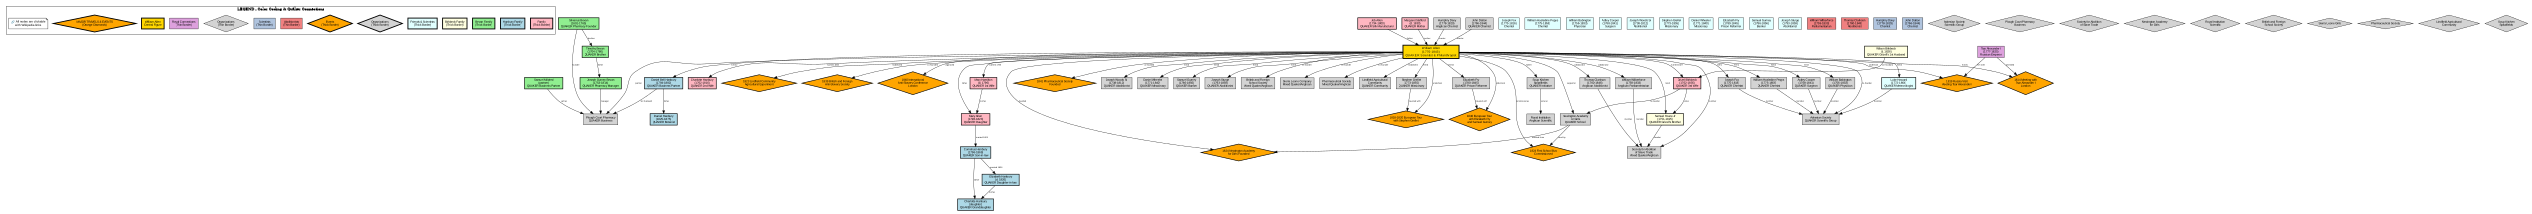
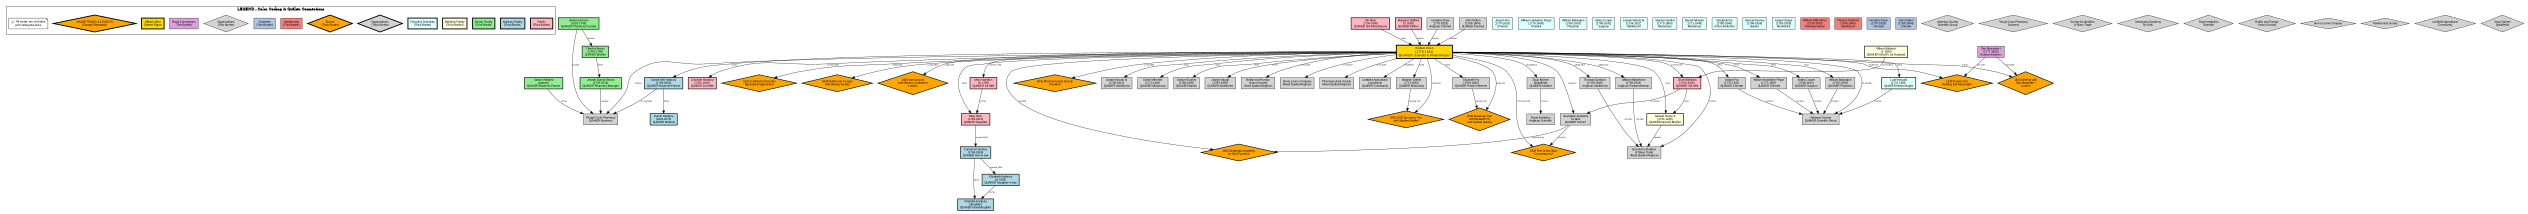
  digraph {
    rankdir=TB
    node [fontname=Arial fontsize=9 shape=box style=filled]
    edge [fontname=Arial fontsize=7]
    "Family\n(Thick Border)" [fillcolor=lightpink fontweight=bold penwidth=3]
    "Hanbury Family\n(Thick Border)" [fillcolor=lightblue fontweight=bold penwidth=3]
    "Bevan Family\n(Thick Border)" [fillcolor=lightgreen fontweight=bold penwidth=3]
    "Birkbeck Family\n(Thick Border)" [fillcolor=lightyellow fontweight=bold penwidth=3]
    "Friends & Scientists\n(Thick Border)" [fillcolor=lightcyan fontweight=bold penwidth=3]
    "Organizations\n(Thick Border)" [fillcolor=lightgray fontweight=bold penwidth=3 shape=diamond]
    "Events\n(Thick Border)" [fillcolor=orange fontweight=bold penwidth=3 shape=diamond]
    "Abolitionists\n(Thin Border)" [fillcolor=lightcoral]
    "Scientists\n(Thin Border)" [fillcolor=lightsteelblue]
    "Organizations\n(Thin Border)" [fillcolor=lightgray shape=diamond]
    "Royal Connections\n(Thin Border)" [fillcolor=plum]
    "William Allen\nCentral Figure" [fillcolor=gold fontweight=bold penwidth=3]
    "MAJOR TRAVELS & EVENTS\n(Orange Diamonds)" [fillcolor=orange fontweight=bold penwidth=3 shape=diamond]
    "🔗 All nodes are clickable\nwith Wikipedia links" [fillcolor=white fontsize=10 shape=note]
    "William Allen\n(1770-1843)\nQUAKER Scientist & Philanthropist" [fillcolor=gold fontsize=11 fontweight=bold penwidth=3]
    "Mary Hamilton\n(d. 1796)\nQUAKER 1st Wife" [fillcolor=lightpink penwidth=2]
    "Charlotte Hanbury\n(1762-1816)\nQUAKER 2nd Wife" [fillcolor=lightpink penwidth=2]
    "Grizell Birkbeck\n(1762-1835)\nQUAKER 3rd Wife" [fillcolor=lightpink penwidth=2]
    "Mary Allen\n(1796-1823)\nQUAKER Daughter" [fillcolor=lightpink penwidth=2]
    "Daniel Bell Hanbury\n(1794-1882)\nQUAKER Business Partner" [fillcolor=lightblue penwidth=2]
    "Samuel Hoare Jr\n(1751-1825)\nQUAKER Grizell's Brother" [fillcolor=lightyellow penwidth=2]
    "Luke Howard\n(1772-1864)\nQUAKER Meteorologist" [fillcolor=lightcyan penwidth=2]
    "1814 Meeting with\nTsar Alexander I\nLondon" [fillcolor=orange penwidth=2 shape=diamond]
    "1818-1820 European Tour\nwith Stephen Grellet" [fillcolor=orange penwidth=2 shape=diamond]
    "1819 Russia Visit\nMeeting Tsar Alexander I" [fillcolor=orange penwidth=2 shape=diamond]
    "1823 Lindfield Community\nAgricultural Experiment" [fillcolor=orange penwidth=2 shape=diamond]
    "1824 Newington Academy\nfor Girls Founded" [fillcolor=orange penwidth=2 shape=diamond]
    "1824 First School Bus\nCommissioned" [fillcolor=orange penwidth=2 shape=diamond]
    "1839 British and Foreign\nAnti-Slavery Society" [fillcolor=orange penwidth=2 shape=diamond]
    "1840 International\nAnti-Slavery Conference\nLondon" [fillcolor=orange penwidth=2 shape=diamond]
    "1840 European Tour\nwith Elizabeth Fry\nand Samuel Gurney" [fillcolor=orange penwidth=2 shape=diamond]
    "1841 Pharmaceutical Society\nFounded" [fillcolor=orange penwidth=2 shape=diamond]
    "Plough Court Pharmacy\nQUAKER Business"
    "Askesian Society\nQUAKER Scientific Group"
    "Joseph Fox\n(1775-1816)\nQUAKER Chemist"
    "William Hasledine Pepys\n(1775-1856)\nQUAKER Chemist"
    "William Babington\n(1756-1833)\nQUAKER Physician"
    "Astley Cooper\n(1768-1841)\nQUAKER Surgeon"
    "Joseph Woods Sr\n(1738-1812)\nQUAKER Abolitionist"
    "Stephen Grellet\n(1773-1855)\nQUAKER Missionary"
    "Daniel Wheeler\n(1771-1840)\nQUAKER Missionary"
    "Elizabeth Fry\n(1780-1845)\nQUAKER Prison Reformer"
    "Samuel Gurney\n(1786-1856)\nQUAKER Banker"
    "Joseph Sturge\n(1793-1859)\nQUAKER Abolitionist"
    "Society for Abolition\nof Slave Trade\nMixed Quaker/Anglican"
    "William Wilberforce\n(1759-1833)\nAnglican Parliamentarian"
    "Thomas Clarkson\n(1760-1846)\nAnglican Abolitionist"
    "Newington Academy\nfor Girls\nQUAKER School"
    "British and Foreign\nSchool Society\nMixed Quaker/Anglican"
    "Sierra Leone Company\nMixed Quaker/Anglican"
    "Pharmaceutical Society\nMixed Quaker/Anglican"
    "Lindfield Agricultural\nCommunity\nQUAKER Community"
    "Soup Kitchen\nSpitalfields\nQUAKER Initiative"
    "Cornelius Hanbury\n(1796-1869)\nQUAKER Son-in-law" [fillcolor=lightblue penwidth=2]
    "Daniel Hanbury\n(1825-1875)\nQUAKER Botanist" [fillcolor=lightblue penwidth=2]
    "Royal Institution\nAnglican Scientific"
    "Job Allen\n(1734-1800)\nQUAKER Silk Manufacturer" [fillcolor=lightpink penwidth=2]
    "Margaret Stafford\n(d. 1830)\nQUAKER Mother" [fillcolor=lightpink penwidth=2]
    "Elizabeth Hanbury\n(d. 1826)\nQUAKER Daughter-in-law" [fillcolor=lightblue penwidth=2]
    "Charlotte Hanbury\n(daughter)\nQUAKER Granddaughter" [fillcolor=lightblue penwidth=2]
    "Silvanus Bevan\n(1691-1765)\nQUAKER Pharmacy Founder" [fillcolor=lightgreen penwidth=2]
    "Timothy Bevan\n(1704-1786)\nQUAKER Brother" [fillcolor=lightgreen penwidth=2]
    "Joseph Gurney Bevan\n(1753-1814)\nQUAKER Pharmacy Manager" [fillcolor=lightgreen penwidth=2]
    "Samuel Mildred\n(partner)\nQUAKER Business Partner" [fillcolor=lightgreen penwidth=2]
    "Wilson Birkbeck\n(d. 1826)\nQUAKER Grizell's 1st Husband" [fillcolor=lightyellow penwidth=2]
    "Joseph Fox\n(1775-1816)\nChemist" [fillcolor=lightcyan]
    "William Hasledine Pepys\n(1775-1856)\nChemist" [fillcolor=lightcyan]
    "William Babington\n(1756-1833)\nPhysician" [fillcolor=lightcyan]
    "Astley Cooper\n(1768-1841)\nSurgeon" [fillcolor=lightcyan]
    "Joseph Woods Sr\n(1738-1812)\nAbolitionist" [fillcolor=lightcyan]
    "Stephen Grellet\n(1773-1855)\nMissionary" [fillcolor=lightcyan]
    "Daniel Wheeler\n(1771-1840)\nMissionary" [fillcolor=lightcyan]
    "Elizabeth Fry\n(1780-1845)\nPrison Reformer" [fillcolor=lightcyan]
    "Samuel Gurney\n(1786-1856)\nBanker" [fillcolor=lightcyan]
    "Joseph Sturge\n(1793-1859)\nAbolitionist" [fillcolor=lightcyan]
    "William Wilberforce\n(1759-1833)\nParliamentarian" [fillcolor=lightcoral]
    "Thomas Clarkson\n(1760-1846)\nAbolitionist" [fillcolor=lightcoral]
    "Humphry Davy\n(1778-1829)\nChemist" [fillcolor=lightsteelblue]
    "John Dalton\n(1766-1844)\nChemist" [fillcolor=lightsteelblue]
    "Tsar Alexander I\n(1777-1825)\nRussian Emperor" [fillcolor=plum]
    "Askesian Society\nScientific Group" [fillcolor=lightgray shape=diamond]
    "Plough Court Pharmacy\nBusiness" [fillcolor=lightgray shape=diamond]
    "Society for Abolition\nof Slave Trade" [fillcolor=lightgray shape=diamond]
    "Newington Academy\nfor Girls" [fillcolor=lightgray shape=diamond]
    "Royal Institution\nScientific" [fillcolor=lightgray shape=diamond]
    "British and Foreign\nSchool Society" [fillcolor=lightgray shape=diamond]
-   "Sierra Leone Company" [fillcolor=lightgray shape=diamond label="Sierra Leone Girls"]
-   "Pharmaceutical Society" [fillcolor=lightgray shape=diamond]
+   "Sierra Leone Company" [fillcolor=lightgray shape=diamond]
+   "Pharmaceutical Society" [fillcolor=lightgray shape=diamond label="Abolitionists Society"]
    "Lindfield Agricultural\nCommunity" [fillcolor=lightgray shape=diamond]
    "Soup Kitchen\nSpitalfields" [fillcolor=lightgray shape=diamond]
    "Humphry Davy\n(1778-1829)\nAnglican Chemist"
    "John Dalton\n(1766-1844)\nQUAKER Chemist"
    subgraph cluster_1 {
      fillcolor=white
      fontsize=12
      fontweight=bold
      label="LEGEND - Color Coding & Quaker Connections"
      style=filled
      "Family\n(Thick Border)"
      "Hanbury Family\n(Thick Border)"
      "Bevan Family\n(Thick Border)"
      "Birkbeck Family\n(Thick Border)"
      "Friends & Scientists\n(Thick Border)"
      "Organizations\n(Thick Border)"
      "Events\n(Thick Border)"
      "Abolitionists\n(Thin Border)"
      "Scientists\n(Thin Border)"
      "Organizations\n(Thin Border)"
      "Royal Connections\n(Thin Border)"
      "William Allen\nCentral Figure"
      "MAJOR TRAVELS & EVENTS\n(Orange Diamonds)"
      "🔗 All nodes are clickable\nwith Wikipedia links"
    }
    "William Allen\n(1770-1843)\nQUAKER Scientist & Philanthropist" -> "Mary Hamilton\n(d. 1796)\nQUAKER 1st Wife" [label="married 1796"]
    "William Allen\n(1770-1843)\nQUAKER Scientist & Philanthropist" -> "Charlotte Hanbury\n(1762-1816)\nQUAKER 2nd Wife" [label="married 1806"]
    "William Allen\n(1770-1843)\nQUAKER Scientist & Philanthropist" -> "Grizell Birkbeck\n(1762-1835)\nQUAKER 3rd Wife" [label="married 1827"]
    "William Allen\n(1770-1843)\nQUAKER Scientist & Philanthropist" -> "Mary Allen\n(1796-1823)\nQUAKER Daughter" [label=father]
    "William Allen\n(1770-1843)\nQUAKER Scientist & Philanthropist" -> "Daniel Bell Hanbury\n(1794-1882)\nQUAKER Business Partner" [label=mentor]
    "William Allen\n(1770-1843)\nQUAKER Scientist & Philanthropist" -> "Samuel Hoare Jr\n(1751-1825)\nQUAKER Grizell's Brother" [label=friend]
    "William Allen\n(1770-1843)\nQUAKER Scientist & Philanthropist" -> "Luke Howard\n(1772-1864)\nQUAKER Meteorologist" [label=friend]
    "William Allen\n(1770-1843)\nQUAKER Scientist & Philanthropist" -> "1814 Meeting with\nTsar Alexander I\nLondon" [label=hosted]
    "William Allen\n(1770-1843)\nQUAKER Scientist & Philanthropist" -> "1818-1820 European Tour\nwith Stephen Grellet" [label=undertook]
    "William Allen\n(1770-1843)\nQUAKER Scientist & Philanthropist" -> "1819 Russia Visit\nMeeting Tsar Alexander I" [label=undertook]
    "William Allen\n(1770-1843)\nQUAKER Scientist & Philanthropist" -> "1823 Lindfield Community\nAgricultural Experiment" [label=established]
    "William Allen\n(1770-1843)\nQUAKER Scientist & Philanthropist" -> "1824 Newington Academy\nfor Girls Founded" [label=founded]
    "William Allen\n(1770-1843)\nQUAKER Scientist & Philanthropist" -> "1824 First School Bus\nCommissioned" [label=commissioned]
    "William Allen\n(1770-1843)\nQUAKER Scientist & Philanthropist" -> "1839 British and Foreign\nAnti-Slavery Society" [label="co-founded"]
    "William Allen\n(1770-1843)\nQUAKER Scientist & Philanthropist" -> "1840 International\nAnti-Slavery Conference\nLondon" [label=organized]
    "William Allen\n(1770-1843)\nQUAKER Scientist & Philanthropist" -> "1840 European Tour\nwith Elizabeth Fry\nand Samuel Gurney" [label=undertook]
    "William Allen\n(1770-1843)\nQUAKER Scientist & Philanthropist" -> "1841 Pharmaceutical Society\nFounded" [label="co-founded"]
    "William Allen\n(1770-1843)\nQUAKER Scientist & Philanthropist" -> "Plough Court Pharmacy\nQUAKER Business" [label=partner]
    "William Allen\n(1770-1843)\nQUAKER Scientist & Philanthropist" -> "Askesian Society\nQUAKER Scientific Group" [label="co-founder"]
    "William Allen\n(1770-1843)\nQUAKER Scientist & Philanthropist" -> "Joseph Fox\n(1775-1816)\nQUAKER Chemist" [label=friend]
    "William Allen\n(1770-1843)\nQUAKER Scientist & Philanthropist" -> "William Hasledine Pepys\n(1775-1856)\nQUAKER Chemist" [label=friend]
    "William Allen\n(1770-1843)\nQUAKER Scientist & Philanthropist" -> "William Babington\n(1756-1833)\nQUAKER Physician" [label=friend]
    "William Allen\n(1770-1843)\nQUAKER Scientist & Philanthropist" -> "Astley Cooper\n(1768-1841)\nQUAKER Surgeon" [label=friend]
    "William Allen\n(1770-1843)\nQUAKER Scientist & Philanthropist" -> "Joseph Woods Sr\n(1738-1812)\nQUAKER Abolitionist" [label=friend]
    "William Allen\n(1770-1843)\nQUAKER Scientist & Philanthropist" -> "Stephen Grellet\n(1773-1855)\nQUAKER Missionary" [label=friend]
    "William Allen\n(1770-1843)\nQUAKER Scientist & Philanthropist" -> "Daniel Wheeler\n(1771-1840)\nQUAKER Missionary" [label=friend]
    "William Allen\n(1770-1843)\nQUAKER Scientist & Philanthropist" -> "Elizabeth Fry\n(1780-1845)\nQUAKER Prison Reformer" [label=friend]
    "William Allen\n(1770-1843)\nQUAKER Scientist & Philanthropist" -> "Samuel Gurney\n(1786-1856)\nQUAKER Banker" [label=friend]
    "William Allen\n(1770-1843)\nQUAKER Scientist & Philanthropist" -> "Joseph Sturge\n(1793-1859)\nQUAKER Abolitionist" [label=friend]
    "William Allen\n(1770-1843)\nQUAKER Scientist & Philanthropist" -> "Society for Abolition\nof Slave Trade\nMixed Quaker/Anglican" [label=member]
    "William Allen\n(1770-1843)\nQUAKER Scientist & Philanthropist" -> "William Wilberforce\n(1759-1833)\nAnglican Parliamentarian" [label=collaborator]
    "William Allen\n(1770-1843)\nQUAKER Scientist & Philanthropist" -> "Thomas Clarkson\n(1760-1846)\nAnglican Abolitionist" [label=collaborator]
    "William Allen\n(1770-1843)\nQUAKER Scientist & Philanthropist" -> "Newington Academy\nfor Girls\nQUAKER School" [label=supporter]
    "William Allen\n(1770-1843)\nQUAKER Scientist & Philanthropist" -> "British and Foreign\nSchool Society\nMixed Quaker/Anglican" [label="co-founder"]
    "William Allen\n(1770-1843)\nQUAKER Scientist & Philanthropist" -> "Sierra Leone Company\nMixed Quaker/Anglican" [label="co-founder"]
    "William Allen\n(1770-1843)\nQUAKER Scientist & Philanthropist" -> "Pharmaceutical Society\nMixed Quaker/Anglican" [label="co-founder"]
    "William Allen\n(1770-1843)\nQUAKER Scientist & Philanthropist" -> "Lindfield Agricultural\nCommunity\nQUAKER Community" [label=established]
-   "William Allen\n(1770-1843)\nQUAKER Scientist & Philanthropist" -> "Soup Kitchen\nSpitalfields\nQUAKER Initiative" [label=father]
+   "William Allen\n(1770-1843)\nQUAKER Scientist & Philanthropist" -> "Soup Kitchen\nSpitalfields\nQUAKER Initiative" [label=established]
    "Mary Hamilton\n(d. 1796)\nQUAKER 1st Wife" -> "Mary Allen\n(1796-1823)\nQUAKER Daughter" [label=mother]
    "Grizell Birkbeck\n(1762-1835)\nQUAKER 3rd Wife" -> "Samuel Hoare Jr\n(1751-1825)\nQUAKER Grizell's Brother" [label=sister]
    "Grizell Birkbeck\n(1762-1835)\nQUAKER 3rd Wife" -> "Newington Academy\nfor Girls\nQUAKER School" [label="co-founder"]
    "Mary Allen\n(1796-1823)\nQUAKER Daughter" -> "Cornelius Hanbury\n(1796-1869)\nQUAKER Son-in-law" [label="married 1823"]
    "Daniel Bell Hanbury\n(1794-1882)\nQUAKER Business Partner" -> "Plough Court Pharmacy\nQUAKER Business" [label="1st husband"]
    "Daniel Bell Hanbury\n(1794-1882)\nQUAKER Business Partner" -> "Daniel Hanbury\n(1825-1875)\nQUAKER Botanist" [label=father]
    "Samuel Hoare Jr\n(1751-1825)\nQUAKER Grizell's Brother" -> "Society for Abolition\nof Slave Trade\nMixed Quaker/Anglican" [label=founder]
    "Luke Howard\n(1772-1864)\nQUAKER Meteorologist" -> "Askesian Society\nQUAKER Scientific Group" [label=member]
    "Joseph Fox\n(1775-1816)\nQUAKER Chemist" -> "Askesian Society\nQUAKER Scientific Group" [label=member]
    "William Hasledine Pepys\n(1775-1856)\nQUAKER Chemist" -> "Askesian Society\nQUAKER Scientific Group" [label=member]
    "William Babington\n(1756-1833)\nQUAKER Physician" -> "Askesian Society\nQUAKER Scientific Group" [label=member]
    "Astley Cooper\n(1768-1841)\nQUAKER Surgeon" -> "Askesian Society\nQUAKER Scientific Group" [label=member]
    "Stephen Grellet\n(1773-1855)\nQUAKER Missionary" -> "1818-1820 European Tour\nwith Stephen Grellet" [label="traveled with"]
    "Elizabeth Fry\n(1780-1845)\nQUAKER Prison Reformer" -> "1840 European Tour\nwith Elizabeth Fry\nand Samuel Gurney" [label="traveled with"]
    "William Wilberforce\n(1759-1833)\nAnglican Parliamentarian" -> "Society for Abolition\nof Slave Trade\nMixed Quaker/Anglican" [label=member]
    "Thomas Clarkson\n(1760-1846)\nAnglican Abolitionist" -> "Society for Abolition\nof Slave Trade\nMixed Quaker/Anglican" [label=member]
    "Newington Academy\nfor Girls\nQUAKER School" -> "1824 Newington Academy\nfor Girls Founded" [label="resulted from"]
    "Newington Academy\nfor Girls\nQUAKER School" -> "1824 First School Bus\nCommissioned" [label="used by"]
    "Soup Kitchen\nSpitalfields\nQUAKER Initiative" -> "Royal Institution\nAnglican Scientific" [label=lecturer]
    "Cornelius Hanbury\n(1796-1869)\nQUAKER Son-in-law" -> "Elizabeth Hanbury\n(d. 1826)\nQUAKER Daughter-in-law" [label="married 1826"]
    "Cornelius Hanbury\n(1796-1869)\nQUAKER Son-in-law" -> "Charlotte Hanbury\n(daughter)\nQUAKER Granddaughter" [label=father]
    "Job Allen\n(1734-1800)\nQUAKER Silk Manufacturer" -> "William Allen\n(1770-1843)\nQUAKER Scientist & Philanthropist" [label=father]
    "Margaret Stafford\n(d. 1830)\nQUAKER Mother" -> "William Allen\n(1770-1843)\nQUAKER Scientist & Philanthropist" [label=mother]
    "Elizabeth Hanbury\n(d. 1826)\nQUAKER Daughter-in-law" -> "Charlotte Hanbury\n(daughter)\nQUAKER Granddaughter" [label=mother]
    "Silvanus Bevan\n(1691-1765)\nQUAKER Pharmacy Founder" -> "Plough Court Pharmacy\nQUAKER Business" [label=founder]
    "Silvanus Bevan\n(1691-1765)\nQUAKER Pharmacy Founder" -> "Timothy Bevan\n(1704-1786)\nQUAKER Brother" [label=brother]
    "Timothy Bevan\n(1704-1786)\nQUAKER Brother" -> "Joseph Gurney Bevan\n(1753-1814)\nQUAKER Pharmacy Manager" [label=father]
    "Joseph Gurney Bevan\n(1753-1814)\nQUAKER Pharmacy Manager" -> "Plough Court Pharmacy\nQUAKER Business" [label=manager]
    "Samuel Mildred\n(partner)\nQUAKER Business Partner" -> "Plough Court Pharmacy\nQUAKER Business" [label=partner]
    "Wilson Birkbeck\n(d. 1826)\nQUAKER Grizell's 1st Husband" -> "Grizell Birkbeck\n(1762-1835)\nQUAKER 3rd Wife" [label="1st husband"]
    "Tsar Alexander I\n(1777-1825)\nRussian Emperor" -> "1814 Meeting with\nTsar Alexander I\nLondon" [label=attended]
    "Tsar Alexander I\n(1777-1825)\nRussian Emperor" -> "1819 Russia Visit\nMeeting Tsar Alexander I" [label="met with"]
    "Humphry Davy\n(1778-1829)\nAnglican Chemist" -> "William Allen\n(1770-1843)\nQUAKER Scientist & Philanthropist" [label=mentor]
    "John Dalton\n(1766-1844)\nQUAKER Chemist" -> "William Allen\n(1770-1843)\nQUAKER Scientist & Philanthropist" [label=mentor]
  }
